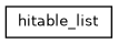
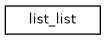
  digraph {
    rankdir=LR
-   n1 [color=black fillcolor=white fontname=Helvetica fontsize=10 height=0.2 label=hitable_list shape=record style=filled width=0.4]
+   n1 [color=black fillcolor=white fontname=Helvetica fontsize=10 height=0.2 label=list_list shape=record style=filled width=0.4]
  }
